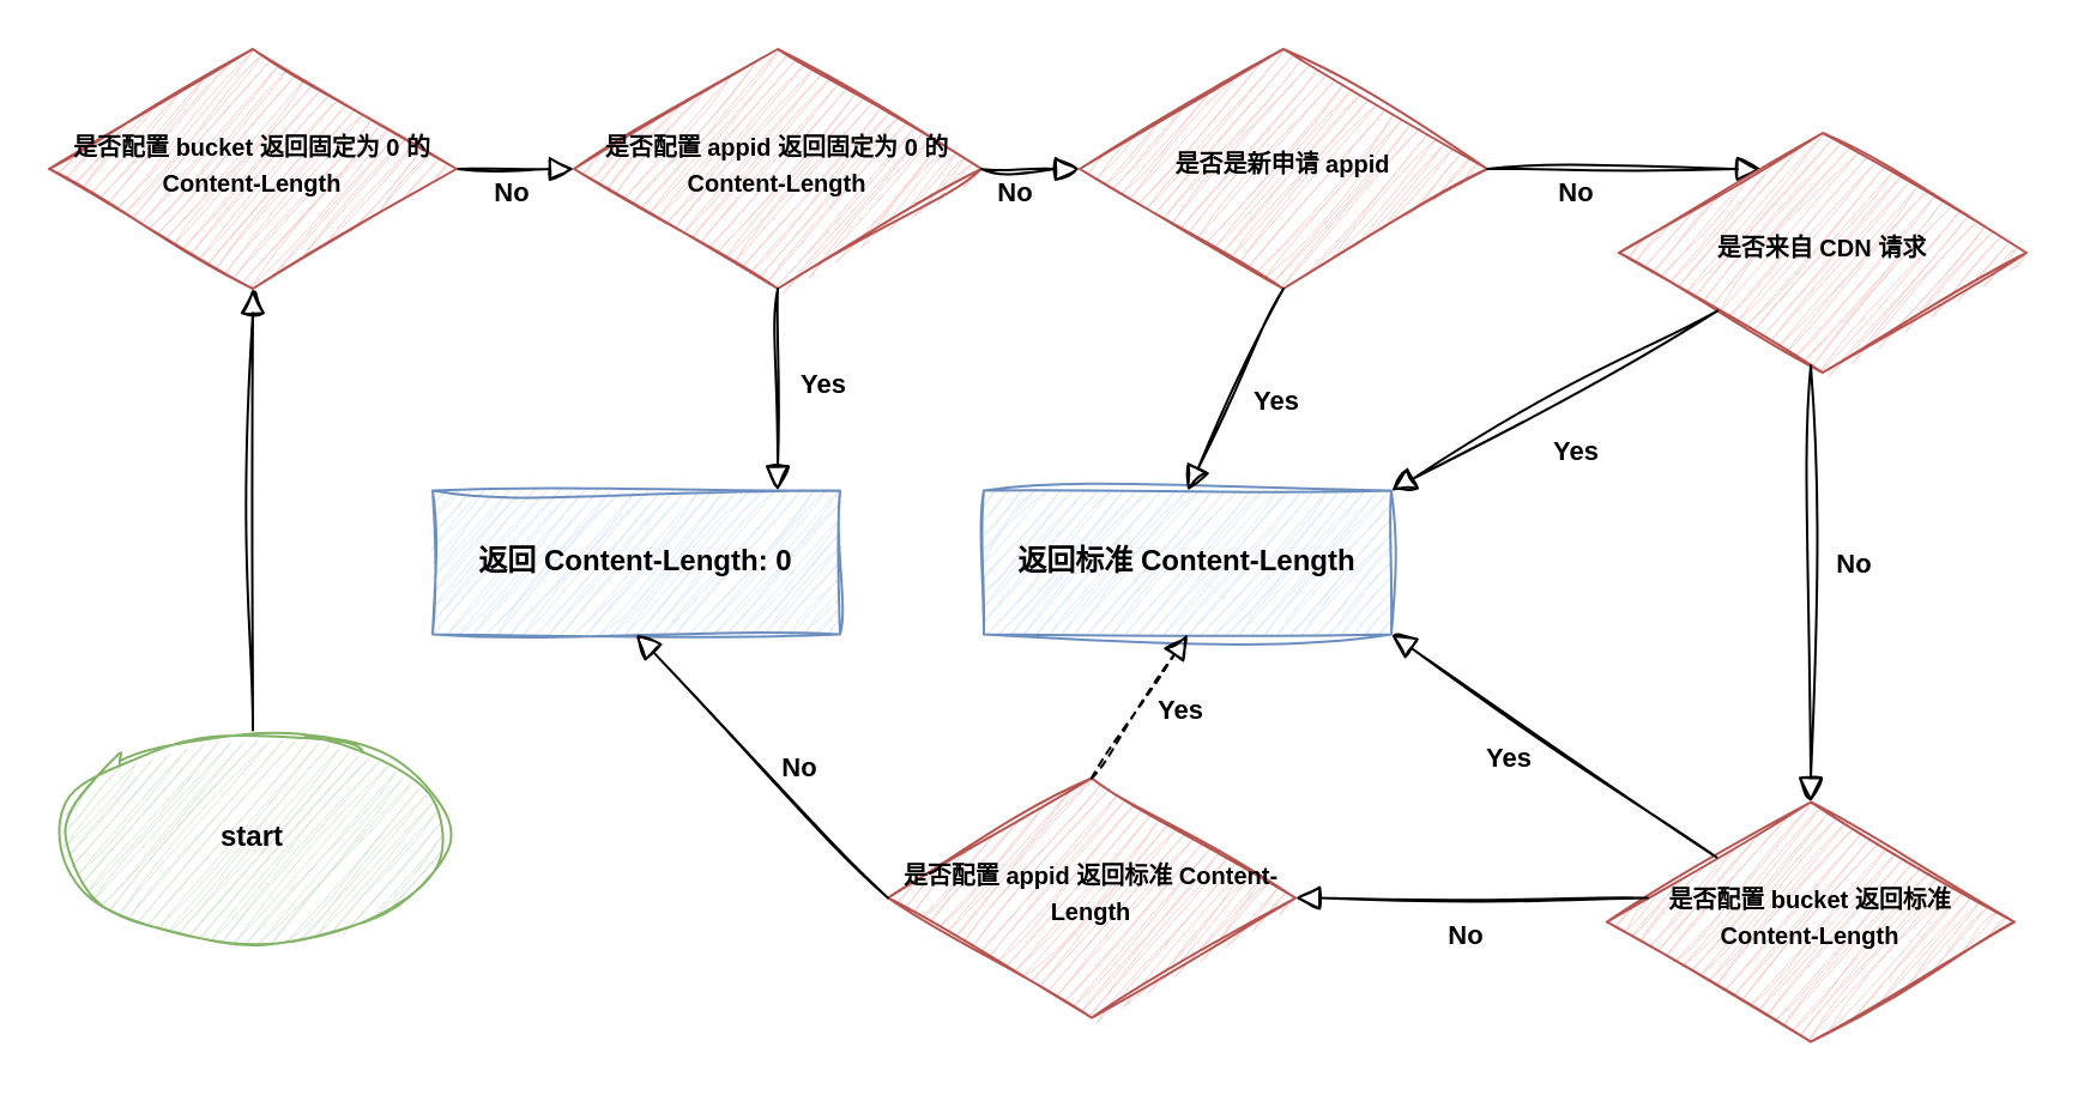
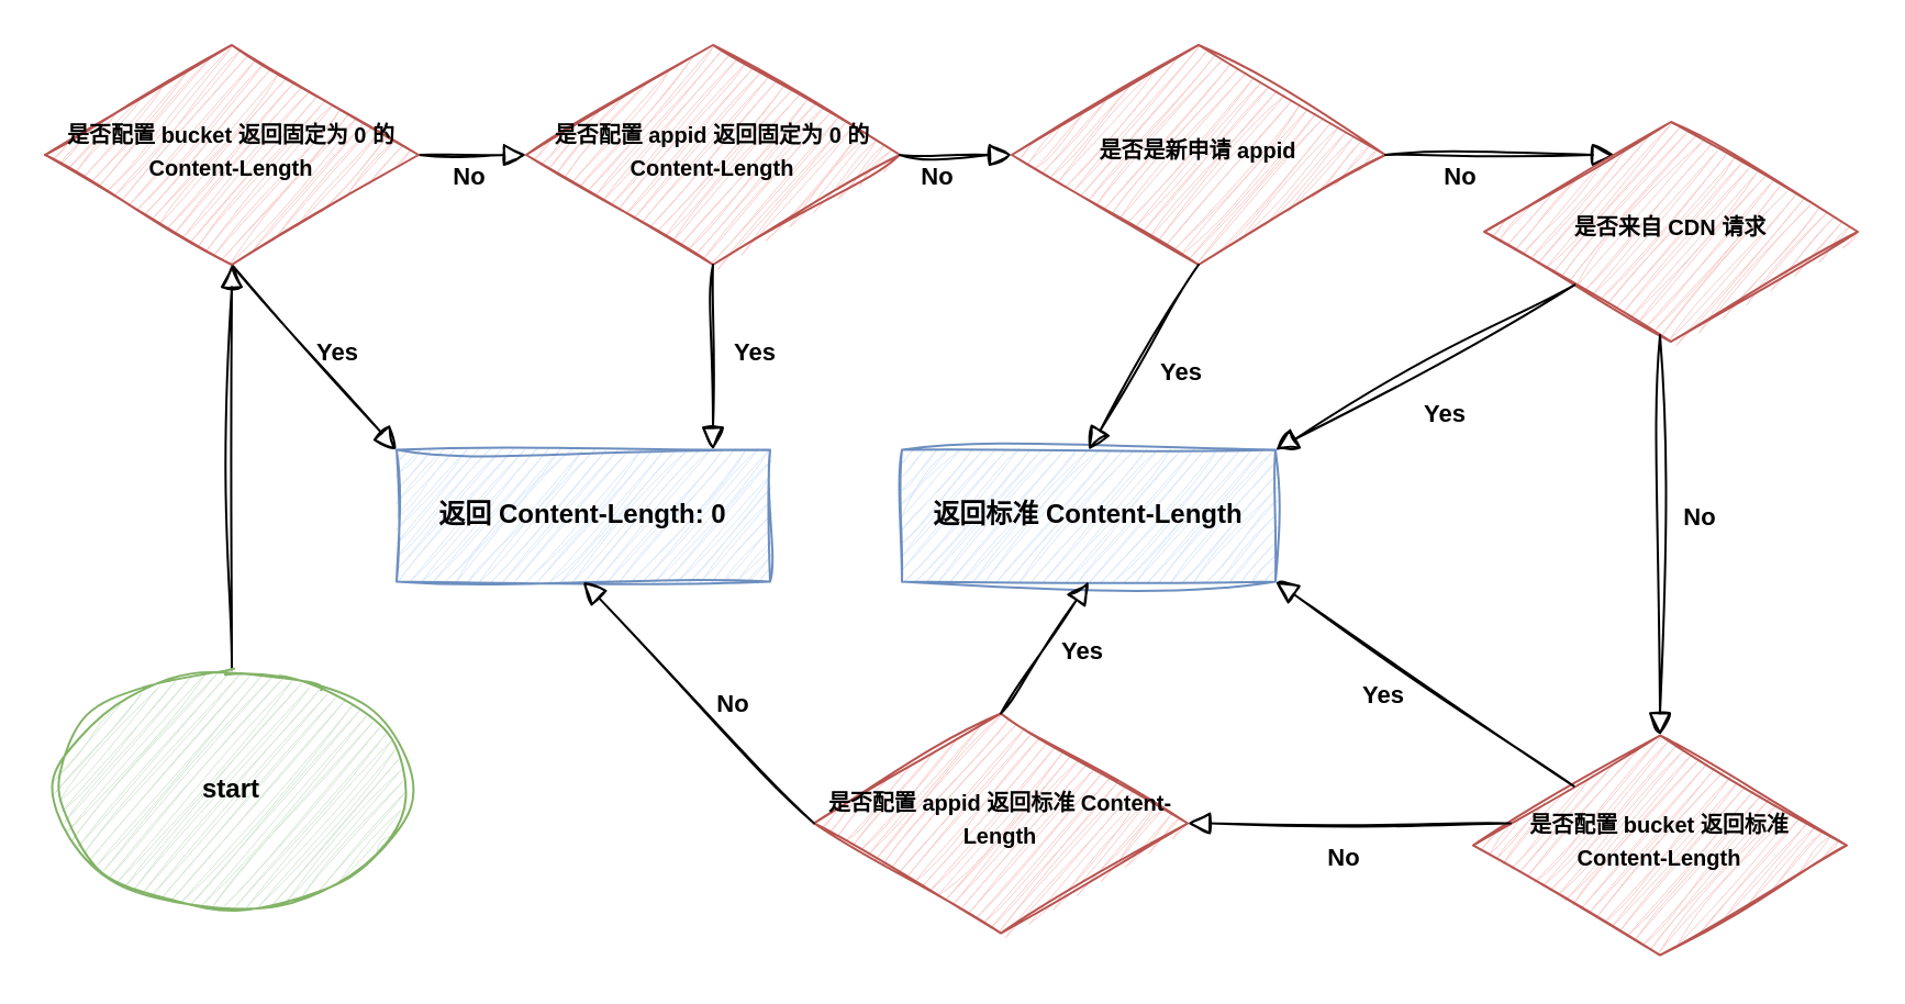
  <mxCell id="0" />
  <mxCell id="1" parent="0" />
  <mxCell id="2" value="" style="rounded=0;html=1;jettySize=auto;orthogonalLoop=1;fontSize=11;endArrow=block;endFill=0;endSize=8;strokeWidth=1;shadow=0;labelBackgroundColor=none;edgeStyle=orthogonalEdgeStyle;fontColor=default;noEdgeStyle=1;orthogonal=1;entryX=0.5;entryY=1;entryDx=0;entryDy=0;exitX=0.5;exitY=0;exitDx=0;exitDy=0;fontStyle=1;sketch=1;curveFitting=1;jiggle=2;" parent="1" source="22" target="5" edge="1"><mxGeometry relative="1" as="geometry"><mxPoint x="10" y="14.26" as="sourcePoint" /></mxGeometry></mxCell>
+ <mxCell id="3" value="Yes" style="rounded=0;html=1;jettySize=auto;orthogonalLoop=1;fontSize=11;endArrow=block;endFill=0;endSize=8;strokeWidth=1;shadow=0;labelBackgroundColor=none;edgeStyle=orthogonalEdgeStyle;fontColor=default;entryDx=0;entryDy=0;noEdgeStyle=1;orthogonal=1;exitX=0.5;exitY=1;exitDx=0;exitDy=0;fontStyle=1;sketch=1;curveFitting=1;jiggle=2;" parent="1" source="5" target="6" edge="1"><mxGeometry x="0.096" y="9" relative="1" as="geometry"><mxPoint as="offset" /><mxPoint x="10" y="184.26" as="targetPoint" /></mxGeometry></mxCell>
  <mxCell id="4" value="No" style="edgeStyle=orthogonalEdgeStyle;rounded=0;html=1;jettySize=auto;orthogonalLoop=1;fontSize=11;endArrow=block;endFill=0;endSize=8;strokeWidth=1;shadow=0;labelBackgroundColor=none;fontColor=default;entryDx=0;entryDy=0;noEdgeStyle=1;orthogonal=1;fontStyle=1;sketch=1;curveFitting=1;jiggle=2;" parent="1" source="5" target="7" edge="1"><mxGeometry x="-0.061" y="-10" relative="1" as="geometry"><mxPoint as="offset" /><mxPoint x="110" y="104.26" as="targetPoint" /></mxGeometry></mxCell>
  <mxCell id="5" value="&lt;font style=&quot;font-size: 10px;&quot;&gt;是否配置 bucket 返回固定为 0 的 Content-Length&lt;/font&gt;" style="rhombus;whiteSpace=wrap;html=1;shadow=0;fontFamily=Helvetica;fontSize=12;align=center;strokeWidth=1;spacing=6;spacingTop=-4;labelBackgroundColor=none;rounded=0;fillColor=#f8cecc;strokeColor=#b85450;fontStyle=1;sketch=1;curveFitting=1;jiggle=2;" parent="1" vertex="1"><mxGeometry x="20" y="20" width="170" height="100" as="geometry" /></mxCell>
  <mxCell id="6" value="返回 Content-Length: 0" style="rounded=0;whiteSpace=wrap;html=1;fontSize=12;glass=0;strokeWidth=1;shadow=0;labelBackgroundColor=none;fillColor=#dae8fc;strokeColor=#6c8ebf;fontStyle=1;sketch=1;curveFitting=1;jiggle=2;" parent="1" vertex="1"><mxGeometry x="180" y="204.26" width="170" height="60" as="geometry" /></mxCell>
  <mxCell id="7" value="&lt;font style=&quot;font-size: 10px;&quot;&gt;是否配置 appid 返回固定为 0 的 Content-Length&lt;/font&gt;" style="rhombus;whiteSpace=wrap;html=1;shadow=0;fontFamily=Helvetica;fontSize=12;align=center;strokeWidth=1;spacing=6;spacingTop=-4;labelBackgroundColor=none;rounded=0;fillColor=#f8cecc;strokeColor=#b85450;fontStyle=1;sketch=1;curveFitting=1;jiggle=2;" parent="1" vertex="1"><mxGeometry x="239" y="20.001" width="170" height="100" as="geometry" /></mxCell>
  <mxCell id="8" value="Yes" style="rounded=0;html=1;jettySize=auto;orthogonalLoop=1;fontSize=11;endArrow=block;endFill=0;endSize=8;strokeWidth=1;shadow=0;labelBackgroundColor=none;edgeStyle=orthogonalEdgeStyle;fontColor=default;entryDx=0;entryDy=0;exitDx=0;exitDy=0;noEdgeStyle=1;orthogonal=1;exitX=0.5;exitY=1;fontStyle=1;sketch=1;curveFitting=1;jiggle=2;" parent="1" source="7" target="6" edge="1"><mxGeometry x="-0.051" y="19" relative="1" as="geometry"><mxPoint as="offset" /><mxPoint x="20" y="154.26" as="sourcePoint" /><mxPoint x="20" y="214.26" as="targetPoint" /></mxGeometry></mxCell>
  <mxCell id="9" value="返回标准 Content-Length" style="rounded=0;whiteSpace=wrap;html=1;fontSize=12;glass=0;strokeWidth=1;shadow=0;labelBackgroundColor=none;fillColor=#dae8fc;strokeColor=#6c8ebf;fontStyle=1;sketch=1;curveFitting=1;jiggle=2;" parent="1" vertex="1"><mxGeometry x="410" y="204.26" width="170" height="60" as="geometry" /></mxCell>
- <mxCell id="10" value="&lt;font style=&quot;font-size: 10px;&quot;&gt;是否是新申请 appid&lt;/font&gt;" style="rhombus;whiteSpace=wrap;html=1;shadow=0;fontFamily=Helvetica;fontSize=12;align=center;strokeWidth=1;spacing=6;spacingTop=-4;labelBackgroundColor=none;rounded=0;fillColor=#f8cecc;strokeColor=#b85450;fontStyle=1;sketch=1;curveFitting=1;jiggle=2;" parent="1" vertex="1"><mxGeometry x="450" y="20.001" width="170" height="100" as="geometry" /></mxCell>
+ <mxCell id="10" value="&lt;font style=&quot;font-size: 10px;&quot;&gt;是否是新申请 appid&lt;/font&gt;" style="rhombus;whiteSpace=wrap;html=1;shadow=0;fontFamily=Helvetica;fontSize=12;align=center;strokeWidth=1;spacing=6;spacingTop=-4;labelBackgroundColor=none;rounded=0;fillColor=#f8cecc;strokeColor=#b85450;fontStyle=1;sketch=1;curveFitting=1;jiggle=2;" parent="1" vertex="1"><mxGeometry x="460" y="20.001" width="170" height="100" as="geometry" /></mxCell>
  <mxCell id="11" value="No" style="edgeStyle=orthogonalEdgeStyle;rounded=0;html=1;jettySize=auto;orthogonalLoop=1;fontSize=11;endArrow=block;endFill=0;endSize=8;strokeWidth=1;shadow=0;labelBackgroundColor=none;fontColor=default;entryDx=0;entryDy=0;exitDx=0;exitDy=0;noEdgeStyle=1;orthogonal=1;fontStyle=1;sketch=1;curveFitting=1;jiggle=2;" parent="1" source="7" target="10" edge="1"><mxGeometry x="-0.317" y="-10" relative="1" as="geometry"><mxPoint as="offset" /><mxPoint x="70" y="114.26" as="sourcePoint" /><mxPoint x="140" y="114.26" as="targetPoint" /></mxGeometry></mxCell>
  <mxCell id="12" value="Yes" style="rounded=0;html=1;jettySize=auto;orthogonalLoop=1;fontSize=11;endArrow=block;endFill=0;endSize=8;strokeWidth=1;shadow=0;labelBackgroundColor=none;edgeStyle=orthogonalEdgeStyle;fontColor=default;entryDx=0;entryDy=0;exitDx=0;exitDy=0;noEdgeStyle=1;orthogonal=1;exitX=0.5;exitY=1;entryX=0.5;entryY=0;fontStyle=1;sketch=1;curveFitting=1;jiggle=2;" parent="1" source="10" target="9" edge="1"><mxGeometry x="-0.051" y="18" relative="1" as="geometry"><mxPoint as="offset" /><mxPoint x="190" y="154.26" as="sourcePoint" /><mxPoint x="20" y="214.26" as="targetPoint" /></mxGeometry></mxCell>
  <mxCell id="13" value="No" style="edgeStyle=orthogonalEdgeStyle;rounded=0;html=1;jettySize=auto;orthogonalLoop=1;fontSize=11;endArrow=block;endFill=0;endSize=8;strokeWidth=1;shadow=0;labelBackgroundColor=none;fontColor=default;exitDx=0;exitDy=0;entryDx=0;entryDy=0;noEdgeStyle=1;orthogonal=1;fontStyle=1;sketch=1;curveFitting=1;jiggle=2;" parent="1" source="10" target="14" edge="1"><mxGeometry x="-0.35" y="-10" relative="1" as="geometry"><mxPoint as="offset" /><mxPoint x="240" y="114.26" as="sourcePoint" /><mxPoint x="470" y="104.26" as="targetPoint" /></mxGeometry></mxCell>
  <mxCell id="14" value="&lt;font style=&quot;font-size: 10px;&quot;&gt;是否来自 CDN 请求&lt;/font&gt;" style="rhombus;whiteSpace=wrap;html=1;shadow=0;fontFamily=Helvetica;fontSize=12;align=center;strokeWidth=1;spacing=6;spacingTop=-4;labelBackgroundColor=none;rounded=0;fillColor=#f8cecc;strokeColor=#b85450;fontStyle=1;sketch=1;curveFitting=1;jiggle=2;" parent="1" vertex="1"><mxGeometry x="675" y="55.001" width="170" height="100" as="geometry" /></mxCell>
  <mxCell id="15" value="Yes" style="rounded=0;html=1;jettySize=auto;orthogonalLoop=1;fontSize=11;endArrow=block;endFill=0;endSize=8;strokeWidth=1;shadow=0;labelBackgroundColor=none;edgeStyle=orthogonalEdgeStyle;fontColor=default;entryDx=0;entryDy=0;exitDx=0;exitDy=0;noEdgeStyle=1;orthogonal=1;fontStyle=1;sketch=1;curveFitting=1;jiggle=2;" parent="1" source="14" target="9" edge="1"><mxGeometry x="0.024" y="23" relative="1" as="geometry"><mxPoint as="offset" /><mxPoint x="360" y="154.26" as="sourcePoint" /><mxPoint x="260" y="214.26" as="targetPoint" /></mxGeometry></mxCell>
  <mxCell id="16" value="No" style="edgeStyle=orthogonalEdgeStyle;rounded=0;html=1;jettySize=auto;orthogonalLoop=1;fontSize=11;endArrow=block;endFill=0;endSize=8;strokeWidth=1;shadow=0;labelBackgroundColor=none;fontColor=default;exitDx=0;exitDy=0;entryDx=0;entryDy=0;noEdgeStyle=1;orthogonal=1;entryX=0.5;entryY=0;fontStyle=1;sketch=1;curveFitting=1;jiggle=2;" parent="1" source="14" target="17" edge="1"><mxGeometry x="-0.087" y="18" relative="1" as="geometry"><mxPoint as="offset" /><mxPoint x="410" y="114.26" as="sourcePoint" /><mxPoint x="640" y="154.26" as="targetPoint" /></mxGeometry></mxCell>
  <mxCell id="17" value="&lt;font style=&quot;font-size: 10px;&quot;&gt;是否配置 bucket 返回标准 Content-Length&lt;br&gt;&lt;/font&gt;" style="rhombus;whiteSpace=wrap;html=1;shadow=0;fontFamily=Helvetica;fontSize=12;align=center;strokeWidth=1;spacing=6;spacingTop=-4;labelBackgroundColor=none;rounded=0;fillColor=#f8cecc;strokeColor=#b85450;fontStyle=1;sketch=1;curveFitting=1;jiggle=2;" parent="1" vertex="1"><mxGeometry x="670" y="334.261" width="170" height="100" as="geometry" /></mxCell>
  <mxCell id="18" value="Yes" style="rounded=0;html=1;jettySize=auto;orthogonalLoop=1;fontSize=11;endArrow=block;endFill=0;endSize=8;strokeWidth=1;shadow=0;labelBackgroundColor=none;edgeStyle=orthogonalEdgeStyle;fontColor=default;entryDx=0;entryDy=0;noEdgeStyle=1;orthogonal=1;fontStyle=1;sketch=1;curveFitting=1;jiggle=2;" parent="1" source="17" target="9" edge="1"><mxGeometry x="0.15" y="15" relative="1" as="geometry"><mxPoint as="offset" /><mxPoint x="530" y="154.26" as="sourcePoint" /><mxPoint x="310" y="274.26" as="targetPoint" /></mxGeometry></mxCell>
  <mxCell id="19" value="&lt;font style=&quot;font-size: 10px;&quot;&gt;是否配置 appid 返回标准 Content-Length&lt;br&gt;&lt;/font&gt;" style="rhombus;whiteSpace=wrap;html=1;shadow=0;fontFamily=Helvetica;fontSize=12;align=center;strokeWidth=1;spacing=6;spacingTop=-4;labelBackgroundColor=none;rounded=0;fillColor=#f8cecc;strokeColor=#b85450;fontStyle=1;sketch=1;curveFitting=1;jiggle=2;" parent="1" vertex="1"><mxGeometry x="370" y="324.261" width="170" height="100" as="geometry" /></mxCell>
  <mxCell id="20" value="No" style="rounded=0;html=1;jettySize=auto;orthogonalLoop=1;fontSize=11;endArrow=block;endFill=0;endSize=8;strokeWidth=1;shadow=0;labelBackgroundColor=none;edgeStyle=orthogonalEdgeStyle;fontColor=default;exitDx=0;exitDy=0;entryDx=0;entryDy=0;noEdgeStyle=1;orthogonal=1;entryX=1;entryY=0.5;fontStyle=1;sketch=1;curveFitting=1;jiggle=2;" parent="1" source="17" target="19" edge="1"><mxGeometry x="0.031" y="16" relative="1" as="geometry"><mxPoint as="offset" /><mxPoint x="600" y="244.26" as="sourcePoint" /><mxPoint x="340" y="234.26" as="targetPoint" /></mxGeometry></mxCell>
- <mxCell id="21" value="Yes" style="rounded=0;html=1;jettySize=auto;orthogonalLoop=1;fontSize=11;endArrow=block;endFill=0;endSize=8;strokeWidth=1;shadow=0;labelBackgroundColor=none;edgeStyle=orthogonalEdgeStyle;fontColor=default;entryX=0.5;entryY=1;entryDx=0;entryDy=0;noEdgeStyle=1;orthogonal=1;exitX=0.5;exitY=0;exitDx=0;exitDy=0;fontStyle=1;sketch=1;curveFitting=1;jiggle=2;dashed=1;" parent="1" source="19" target="9" edge="1"><mxGeometry x="0.219" y="-15" relative="1" as="geometry"><mxPoint as="offset" /><mxPoint x="600" y="244.26" as="sourcePoint" /><mxPoint x="340" y="234.26" as="targetPoint" /></mxGeometry></mxCell>
- <mxCell id="22" value="start" style="ellipse;whiteSpace=wrap;html=1;hachureGap=4;fontFamily=Helvetica;fontSize=12;rounded=0;labelBackgroundColor=none;fillColor=#d5e8d4;strokeColor=#82b366;fontStyle=1;strokeWidth=1;shadow=0;sketch=1;curveFitting=1;jiggle=2;" parent="1" vertex="1"><mxGeometry x="25" y="304.26" width="160" height="90" as="geometry" /></mxCell>
+ <mxCell id="21" value="Yes" style="rounded=0;html=1;jettySize=auto;orthogonalLoop=1;fontSize=11;endArrow=block;endFill=0;endSize=8;strokeWidth=1;shadow=0;labelBackgroundColor=none;edgeStyle=orthogonalEdgeStyle;fontColor=default;entryX=0.5;entryY=1;entryDx=0;entryDy=0;noEdgeStyle=1;orthogonal=1;exitX=0.5;exitY=0;exitDx=0;exitDy=0;fontStyle=1;sketch=1;curveFitting=1;jiggle=2;" parent="1" source="19" target="9" edge="1"><mxGeometry x="0.219" y="-15" relative="1" as="geometry"><mxPoint as="offset" /><mxPoint x="600" y="244.26" as="sourcePoint" /><mxPoint x="340" y="234.26" as="targetPoint" /></mxGeometry></mxCell>
+ <mxCell id="22" value="start" style="ellipse;whiteSpace=wrap;html=1;hachureGap=4;fontFamily=Helvetica;fontSize=12;rounded=0;labelBackgroundColor=none;fillColor=#d5e8d4;strokeColor=#82b366;fontStyle=1;strokeWidth=1;shadow=0;sketch=1;curveFitting=1;jiggle=2;" parent="1" vertex="1"><mxGeometry x="25" y="304.26" width="160" height="110" as="geometry" /></mxCell>
  <mxCell id="23" value="No" style="rounded=0;html=1;jettySize=auto;orthogonalLoop=1;fontSize=11;endArrow=block;endFill=0;endSize=8;strokeWidth=1;shadow=0;labelBackgroundColor=none;edgeStyle=orthogonalEdgeStyle;fontColor=default;exitX=0;exitY=0.5;exitDx=0;exitDy=0;entryX=0.5;entryY=1;entryDx=0;entryDy=0;noEdgeStyle=1;orthogonal=1;fontStyle=1;sketch=1;curveFitting=1;jiggle=2;" parent="1" source="19" target="6" edge="1"><mxGeometry x="-0.148" y="-11" relative="1" as="geometry"><mxPoint as="offset" /><mxPoint x="650" y="284.26" as="sourcePoint" /><mxPoint x="540" y="354.26" as="targetPoint" /></mxGeometry></mxCell>
